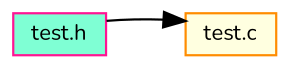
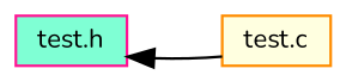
  digraph {
    rankdir=LR
    fontname=Nunito
    node [fontname=Nunito fontsize=10 shape=box style=filled]
    n1 [color=deeppink fillcolor=aquamarine fontcolor=black height=0.2 label="test.h" width=0.4]
    n2 [color=darkorange fillcolor=lightyellow height=0.2 label="test.c" width=0.4]
-   n2 -> n1 [color=black dir=back fontname=Nunito fontsize=10 labelfontname=Helvetica labelfontsize=10 style=solid]
+   n1 -> n2 [color=black dir=back fontname=Nunito fontsize=10 labelfontname=Helvetica labelfontsize=10 style=solid]
  }
